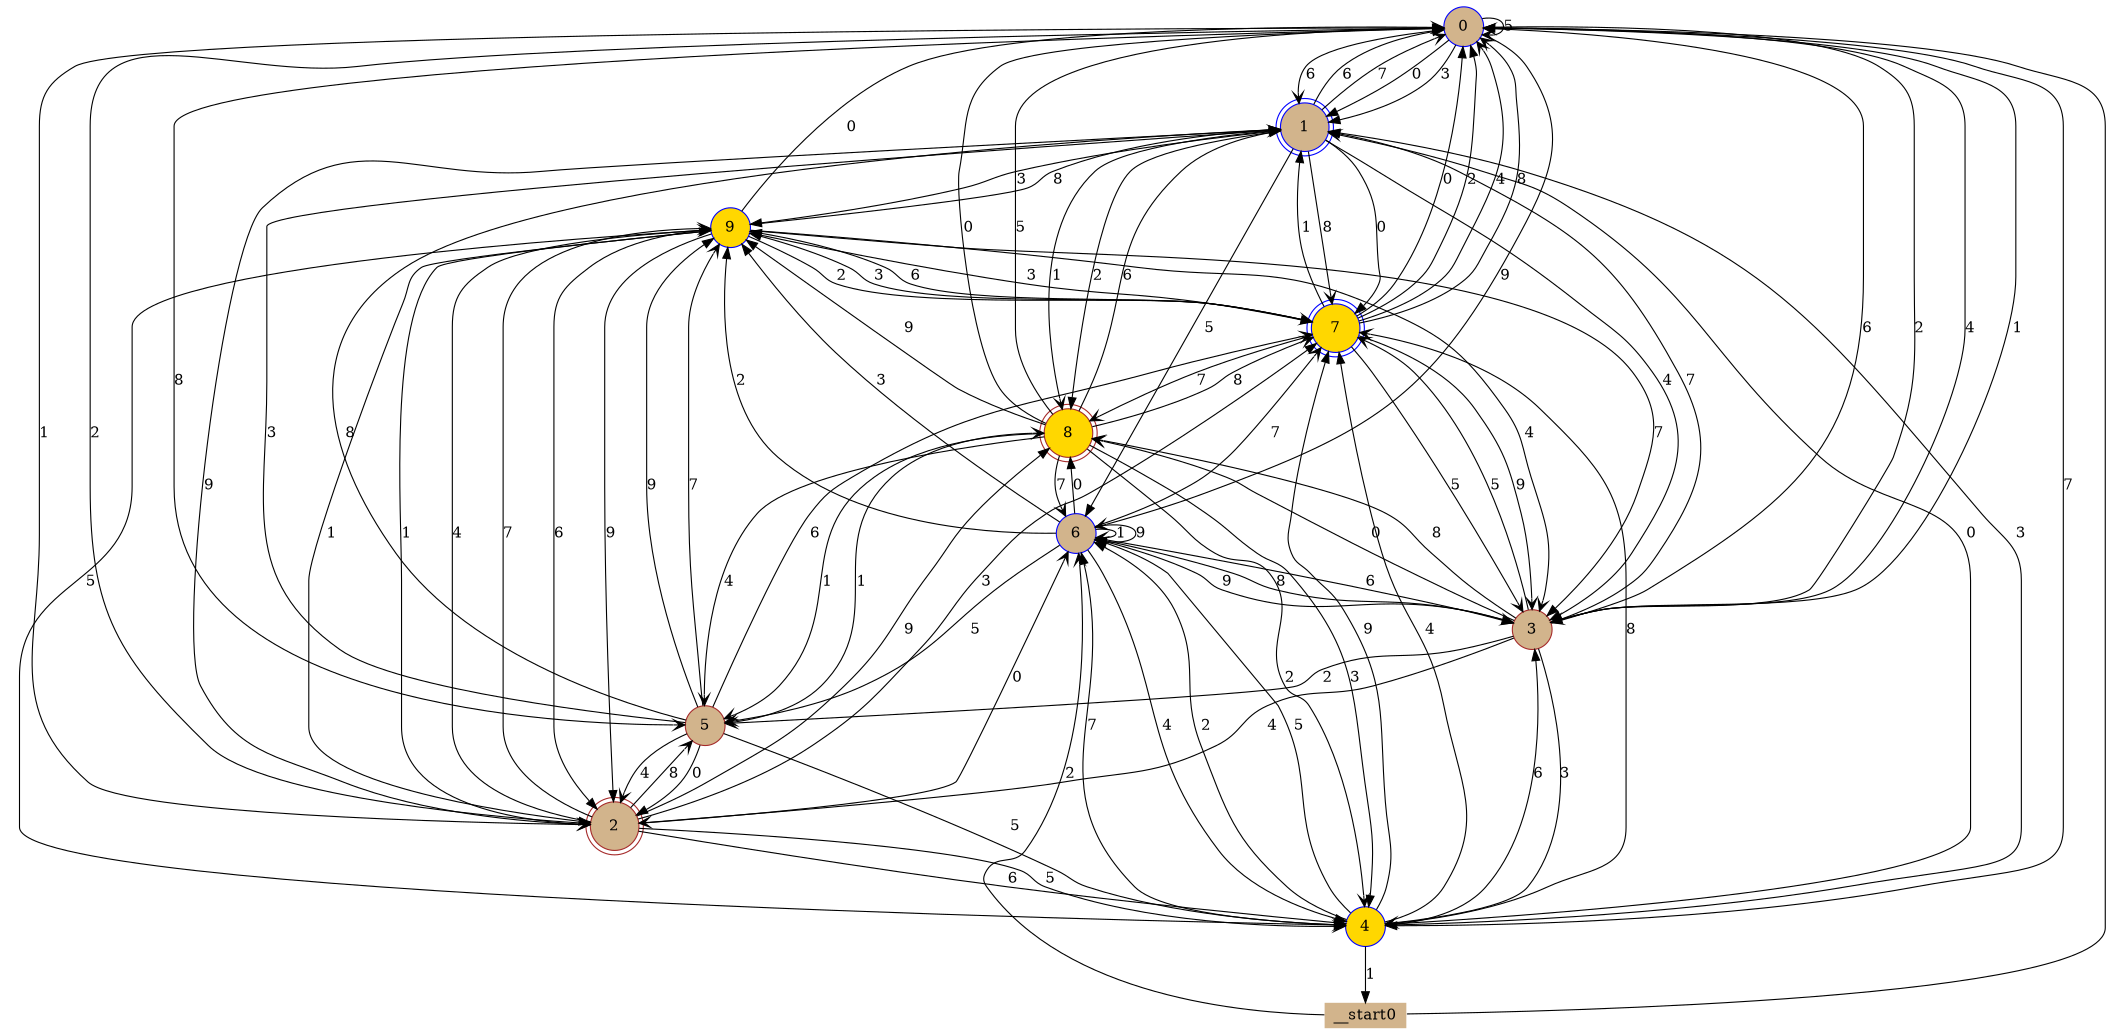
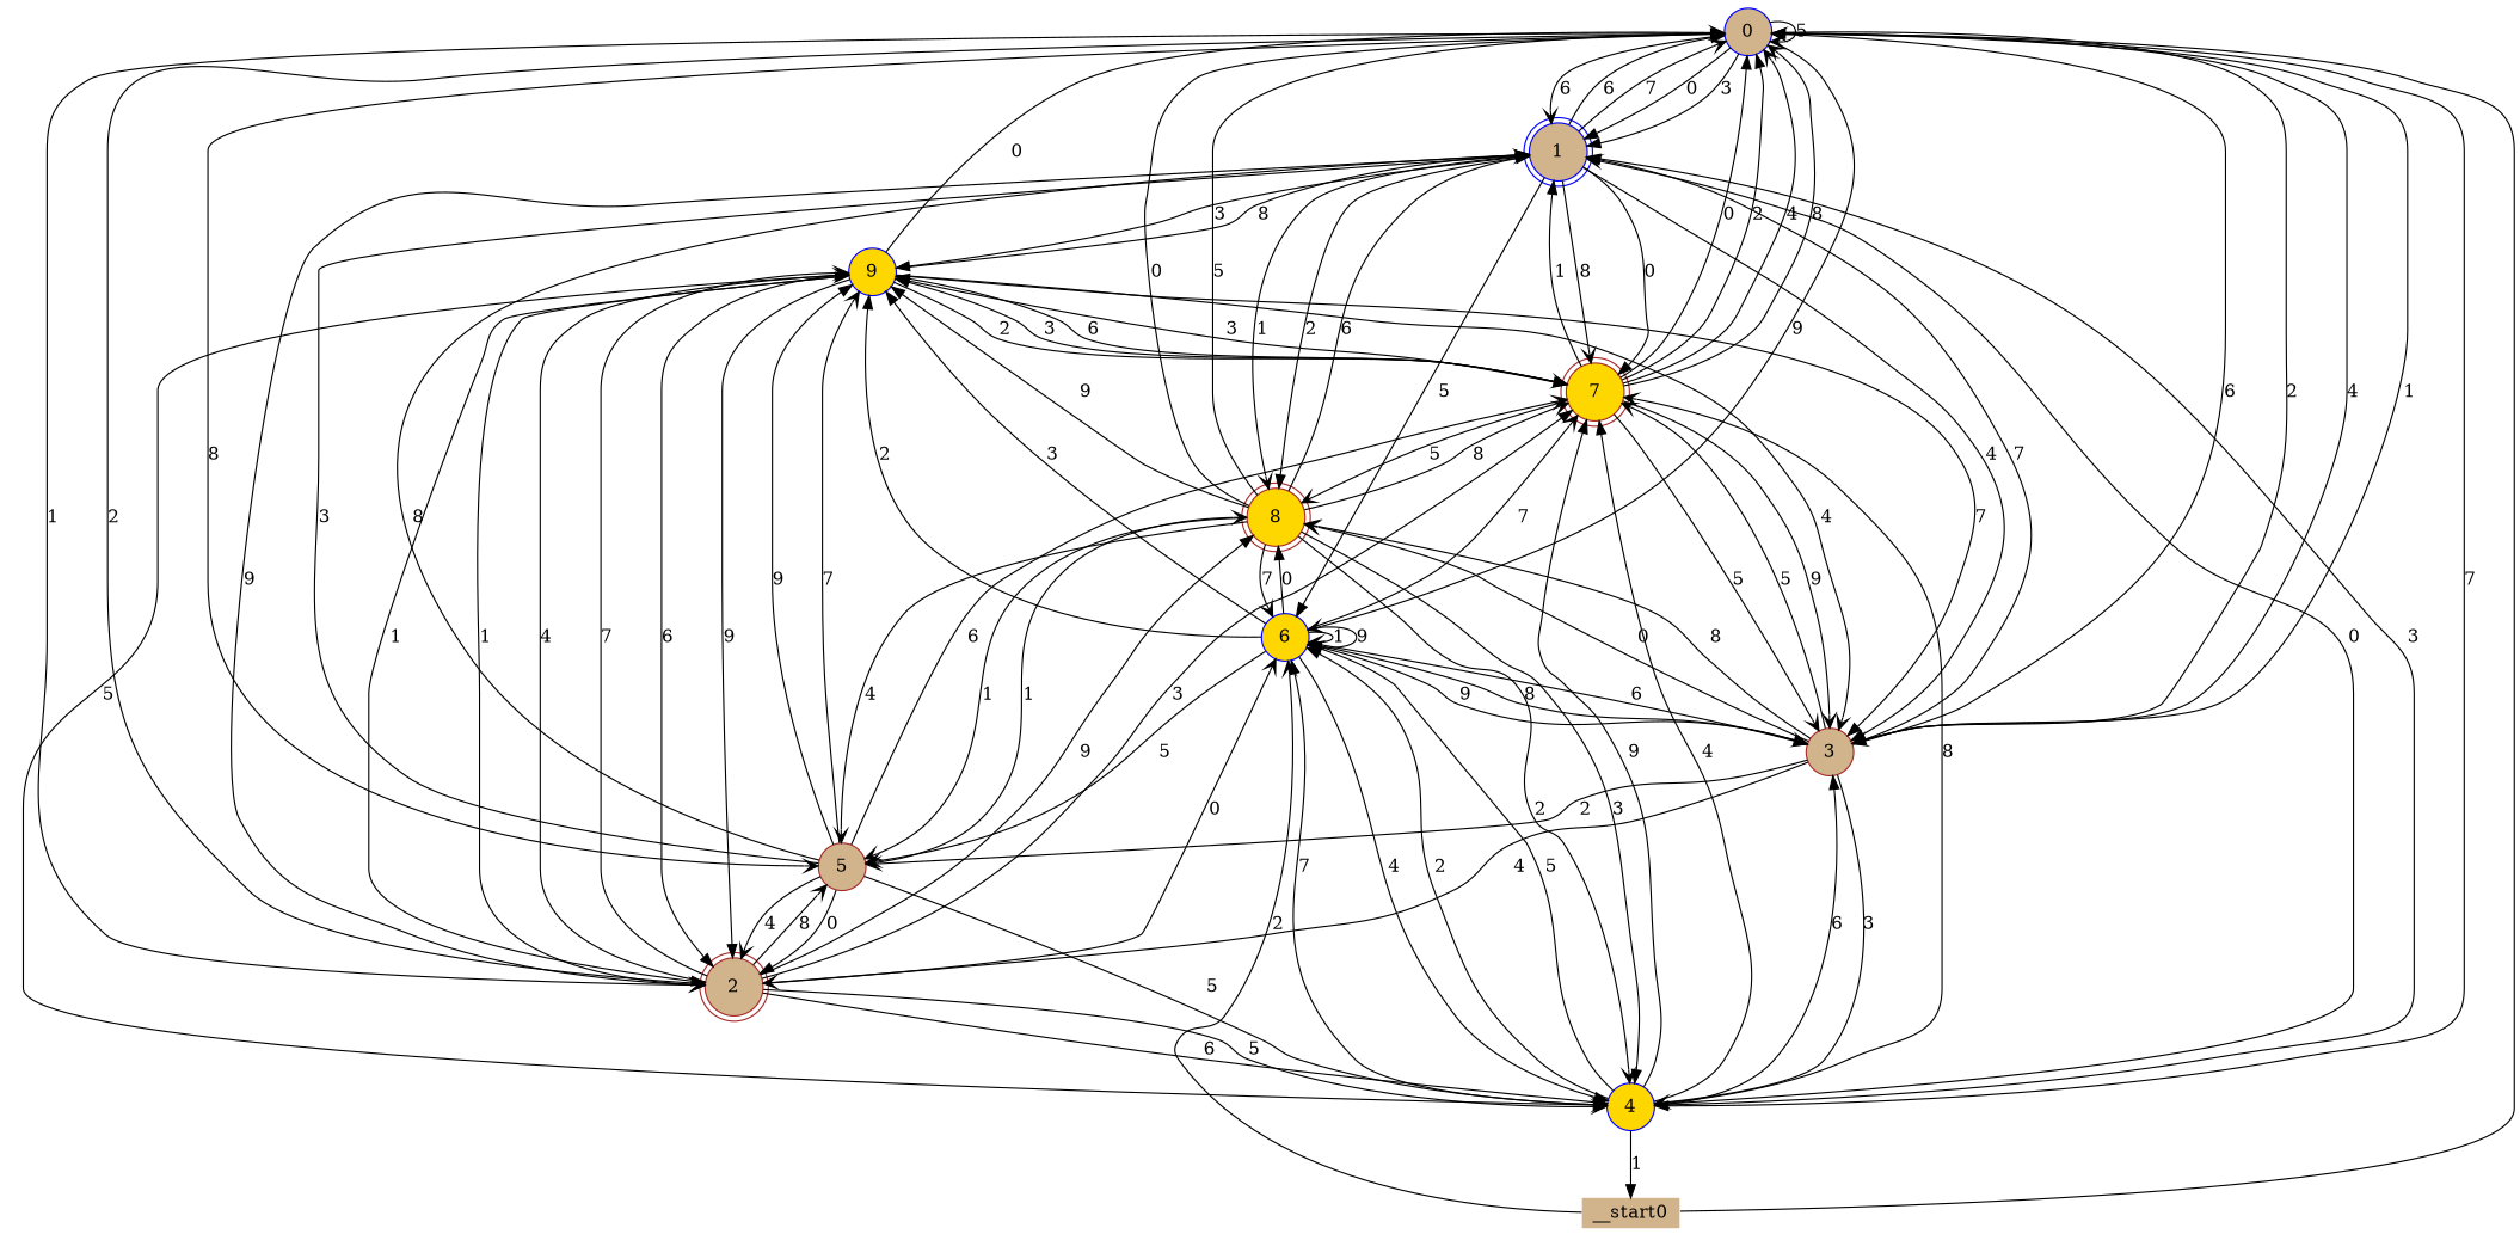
  digraph {
    node [color=blue fillcolor=tan shape=circle style=filled]
    edge [arrowhead=normal]
    n1 [label=0]
    n2 [label=1 shape=doublecircle]
    n3 [color=brown label=2 shape=doublecircle]
    n4 [color=brown label=3]
    n5 [fillcolor=gold label=4]
    n6 [color=brown label=5]
-   n7 [label=6]
-   n8 [fillcolor=gold label=7 shape=doublecircle]
+   n7 [fillcolor=gold label=6]
+   n8 [color=brown fillcolor=gold label=7 shape=doublecircle]
    n9 [color=brown fillcolor=gold label=8 shape=doublecircle]
    n10 [fillcolor=gold label=9]
    __start0 [height=0 shape=none width=0]
    n1 -> n1 [arrowhead=vee label=5]
    n1 -> n2 [label=0]
    n1 -> n2 [label=3]
    n1 -> n2 [arrowhead=vee label=6]
    n1 -> n3 [arrowhead=vee label=1]
    n1 -> n4 [label=2]
    n1 -> n4 [arrowhead=vee label=4]
    n1 -> n5 [label=7]
    n1 -> n6 [arrowhead=vee label=8]
    n1 -> n7 [arrowhead=vee label=9]
    n2 -> n1 [label=6]
    n2 -> n1 [arrowhead=vee label=7]
    n2 -> n3 [arrowhead=vee label=9]
    n2 -> n4 [label=4]
    n2 -> n7 [label=5]
    n2 -> n8 [label=0]
    n2 -> n8 [arrowhead=vee label=8]
    n2 -> n9 [arrowhead=vee label=1]
    n2 -> n9 [label=2]
    n2 -> n10 [label=3]
    n3 -> n1 [label=2]
    n3 -> n5 [arrowhead=vee label=5]
    n3 -> n5 [label=6]
    n3 -> n6 [arrowhead=vee label=8]
    n3 -> n7 [arrowhead=vee label=0]
    n3 -> n8 [label=3]
    n3 -> n9 [label=9]
    n3 -> n10 [label=1]
    n3 -> n10 [arrowhead=vee label=4]
    n3 -> n10 [arrowhead=vee label=7]
    n4 -> n1 [label=1]
    n4 -> n1 [arrowhead=vee label=6]
    n4 -> n2 [label=7]
    n4 -> n3 [arrowhead=vee label=4]
    n4 -> n5 [arrowhead=vee label=3]
    n4 -> n6 [arrowhead=vee label=2]
    n4 -> n7 [arrowhead=vee label=9]
    n4 -> n8 [arrowhead=vee label=5]
    n4 -> n9 [arrowhead=vee label=0]
    n4 -> n9 [arrowhead=vee label=8]
    n5 -> n2 [arrowhead=vee label=0]
    n5 -> n2 [label=3]
    n5 -> n4 [label=6]
    n5 -> n7 [label=2]
    n5 -> n7 [label=5]
    n5 -> n7 [label=7]
    n5 -> n8 [label=4]
    n5 -> n8 [arrowhead=vee label=8]
    n5 -> n8 [label=9]
    n5 -> __start0 [label=1]
    n6 -> n2 [arrowhead=vee label=3]
    n6 -> n2 [label=8]
    n6 -> n3 [label=0]
    n6 -> n3 [arrowhead=vee label=4]
    n6 -> n5 [arrowhead=vee label=5]
    n6 -> n8 [arrowhead=vee label=6]
    n6 -> n9 [arrowhead=vee label=1]
    n6 -> n10 [arrowhead=vee label=7]
    n6 -> n10 [label=9]
    n7 -> n4 [label=6]
    n7 -> n4 [arrowhead=vee label=8]
    n7 -> n5 [label=4]
    n7 -> n6 [arrowhead=vee label=5]
    n7 -> n7 [arrowhead=vee label=1]
    n7 -> n7 [label=9]
    n7 -> n8 [arrowhead=vee label=7]
    n7 -> n9 [label=0]
    n7 -> n10 [label=2]
    n7 -> n10 [label=3]
    n8 -> n1 [label=0]
    n8 -> n1 [label=2]
    n8 -> n1 [arrowhead=vee label=4]
    n8 -> n1 [arrowhead=vee label=8]
    n8 -> n2 [label=1]
    n8 -> n4 [arrowhead=vee label=5]
    n8 -> n4 [arrowhead=vee label=9]
-   n8 -> n9 [arrowhead=vee label=7]
+   n8 -> n9 [arrowhead=vee label=5]
    n8 -> n10 [label=3]
    n8 -> n10 [label=6]
    n9 -> n1 [label=0]
    n9 -> n1 [label=5]
    n9 -> n2 [label=6]
    n9 -> n5 [arrowhead=vee label=2]
    n9 -> n5 [label=3]
    n9 -> n6 [arrowhead=vee label=1]
    n9 -> n6 [arrowhead=vee label=4]
    n9 -> n7 [arrowhead=vee label=7]
    n9 -> n8 [arrowhead=vee label=8]
    n9 -> n10 [label=9]
    n10 -> n1 [arrowhead=vee label=0]
    n10 -> n2 [label=8]
    n10 -> n3 [label=1]
    n10 -> n3 [label=6]
    n10 -> n3 [label=9]
    n10 -> n4 [arrowhead=vee label=4]
    n10 -> n4 [label=7]
    n10 -> n5 [label=5]
    n10 -> n8 [arrowhead=vee label=2]
    n10 -> n8 [label=3]
    __start0 -> n1
    __start0 -> n7 [arrowhead=vee label=2]
  }
